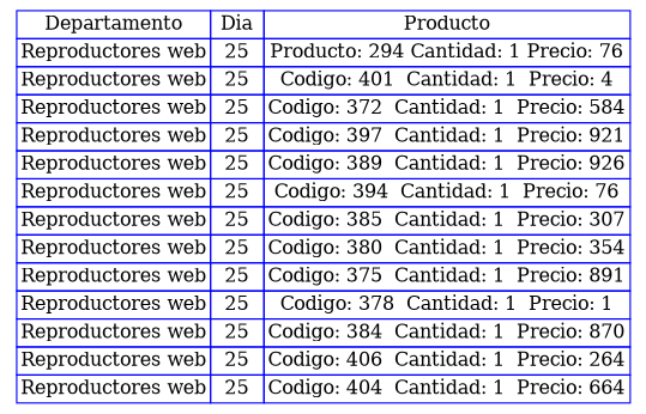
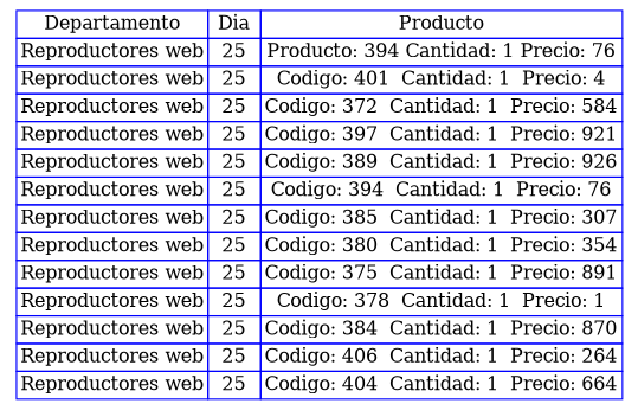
  digraph {
-   n1 [label=<      <table border='0' cellborder='1' color='blue' cellspacing='0'> <tr> <td>Departamento</td> <td> Dia </td> <td>Producto</td></tr> <tr> <td>Reproductores web</td> <td>25</td> <td>Producto: 294 Cantidad: 1 Precio: 76</td> </tr><tr> <td>Reproductores web</td> <td>25</td> <td>Codigo: 401  Cantidad: 1  Precio: 4</td> </tr> <tr> <td>Reproductores web</td> <td>25</td> <td>Codigo: 372  Cantidad: 1  Precio: 584</td> </tr> <tr> <td>Reproductores web</td> <td>25</td> <td>Codigo: 397  Cantidad: 1  Precio: 921</td> </tr> <tr> <td>Reproductores web</td> <td>25</td> <td>Codigo: 389  Cantidad: 1  Precio: 926</td> </tr> <tr> <td>Reproductores web</td> <td>25</td> <td>Codigo: 394  Cantidad: 1  Precio: 76</td> </tr> <tr> <td>Reproductores web</td> <td>25</td> <td>Codigo: 385  Cantidad: 1  Precio: 307</td> </tr> <tr> <td>Reproductores web</td> <td>25</td> <td>Codigo: 380  Cantidad: 1  Precio: 354</td> </tr> <tr> <td>Reproductores web</td> <td>25</td> <td>Codigo: 375  Cantidad: 1  Precio: 891</td> </tr> <tr> <td>Reproductores web</td> <td>25</td> <td>Codigo: 378  Cantidad: 1  Precio: 1</td> </tr> <tr> <td>Reproductores web</td> <td>25</td> <td>Codigo: 384  Cantidad: 1  Precio: 870</td> </tr> <tr> <td>Reproductores web</td> <td>25</td> <td>Codigo: 406  Cantidad: 1  Precio: 264</td> </tr> <tr> <td>Reproductores web</td> <td>25</td> <td>Codigo: 404  Cantidad: 1  Precio: 664</td> </tr> </table>     > shape=plaintext]
+   n1 [label=<      <table border='0' cellborder='1' color='blue' cellspacing='0'> <tr> <td>Departamento</td> <td> Dia </td> <td>Producto</td></tr> <tr> <td>Reproductores web</td> <td>25</td> <td>Producto: 394 Cantidad: 1 Precio: 76</td> </tr><tr> <td>Reproductores web</td> <td>25</td> <td>Codigo: 401  Cantidad: 1  Precio: 4</td> </tr> <tr> <td>Reproductores web</td> <td>25</td> <td>Codigo: 372  Cantidad: 1  Precio: 584</td> </tr> <tr> <td>Reproductores web</td> <td>25</td> <td>Codigo: 397  Cantidad: 1  Precio: 921</td> </tr> <tr> <td>Reproductores web</td> <td>25</td> <td>Codigo: 389  Cantidad: 1  Precio: 926</td> </tr> <tr> <td>Reproductores web</td> <td>25</td> <td>Codigo: 394  Cantidad: 1  Precio: 76</td> </tr> <tr> <td>Reproductores web</td> <td>25</td> <td>Codigo: 385  Cantidad: 1  Precio: 307</td> </tr> <tr> <td>Reproductores web</td> <td>25</td> <td>Codigo: 380  Cantidad: 1  Precio: 354</td> </tr> <tr> <td>Reproductores web</td> <td>25</td> <td>Codigo: 375  Cantidad: 1  Precio: 891</td> </tr> <tr> <td>Reproductores web</td> <td>25</td> <td>Codigo: 378  Cantidad: 1  Precio: 1</td> </tr> <tr> <td>Reproductores web</td> <td>25</td> <td>Codigo: 384  Cantidad: 1  Precio: 870</td> </tr> <tr> <td>Reproductores web</td> <td>25</td> <td>Codigo: 406  Cantidad: 1  Precio: 264</td> </tr> <tr> <td>Reproductores web</td> <td>25</td> <td>Codigo: 404  Cantidad: 1  Precio: 664</td> </tr> </table>     > shape=plaintext]
  }
